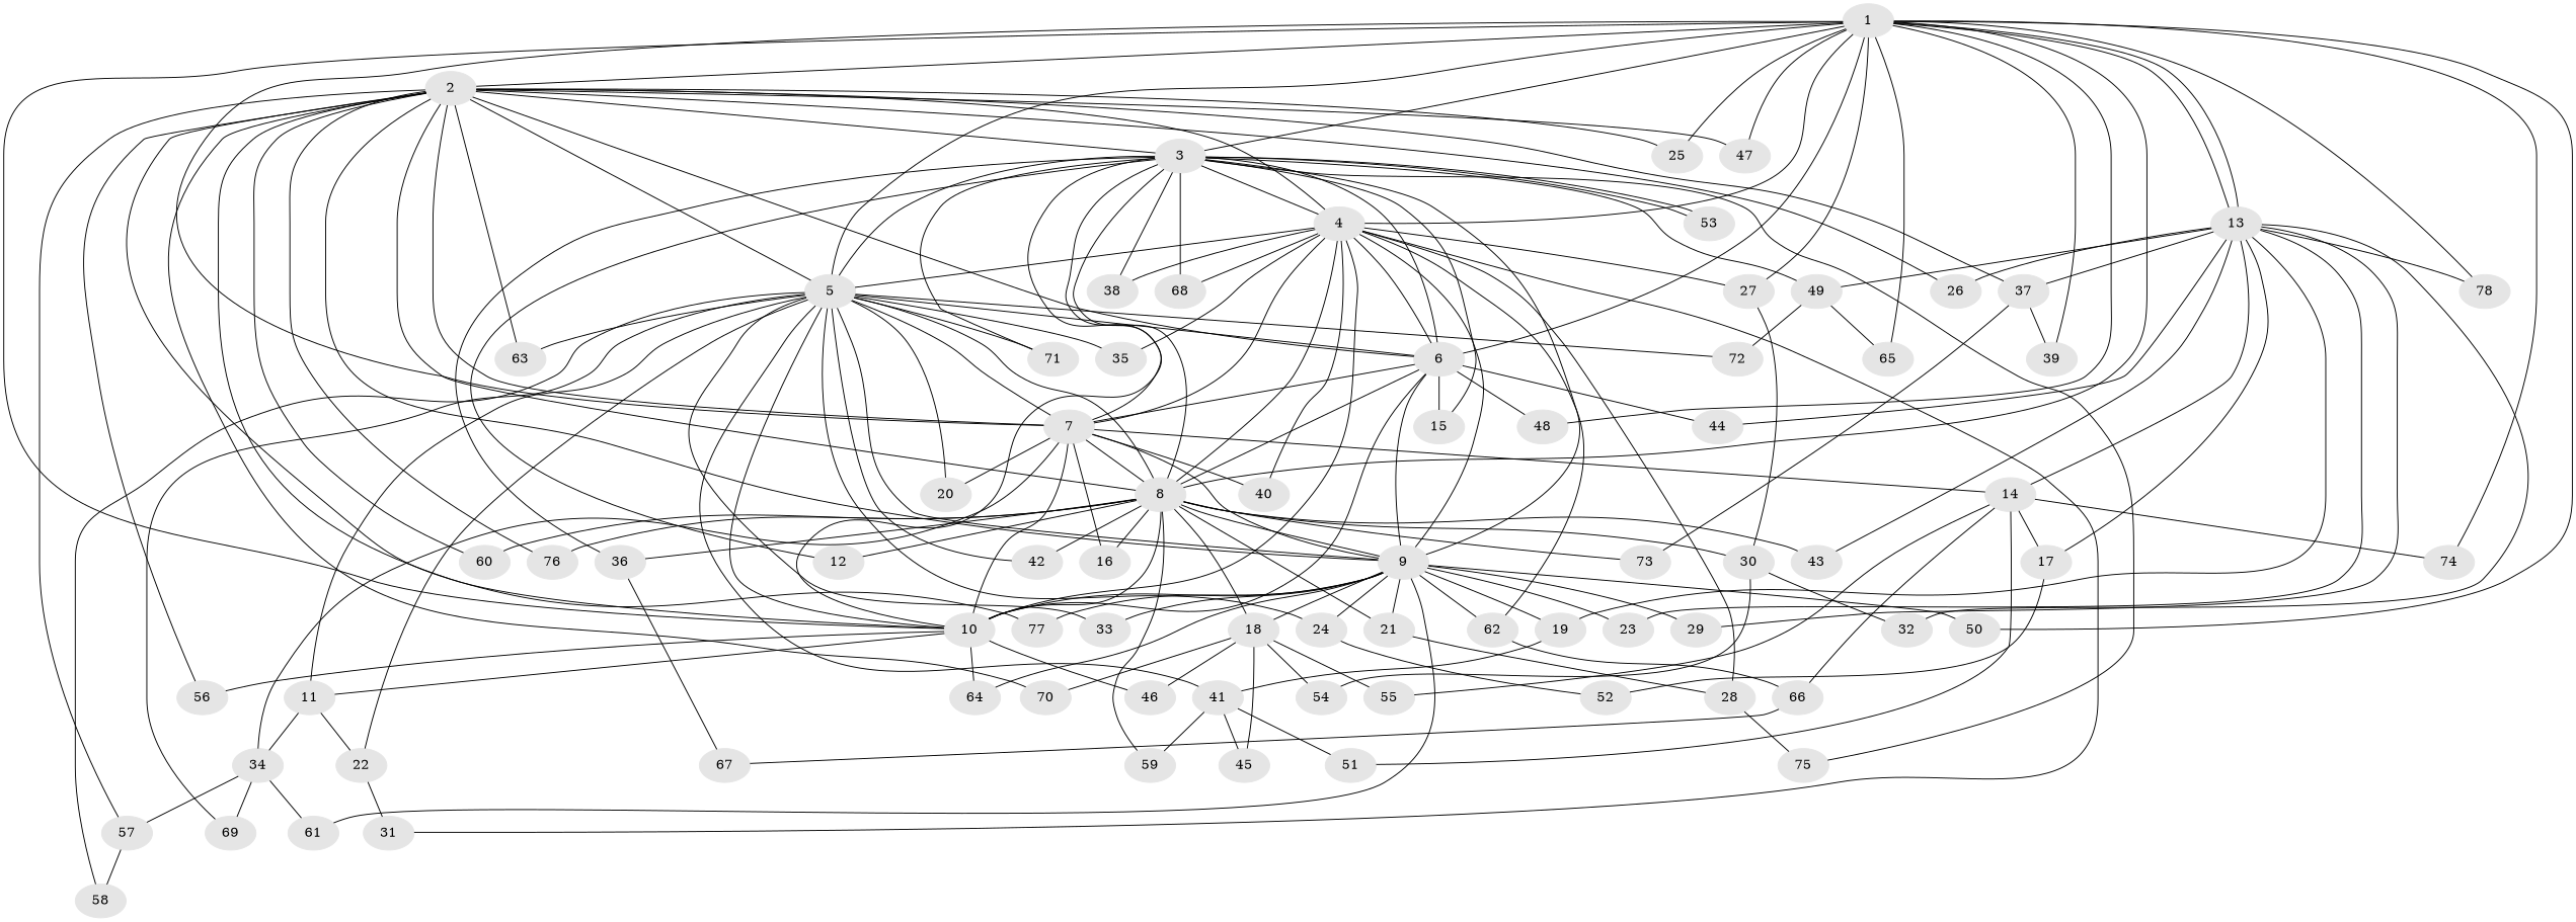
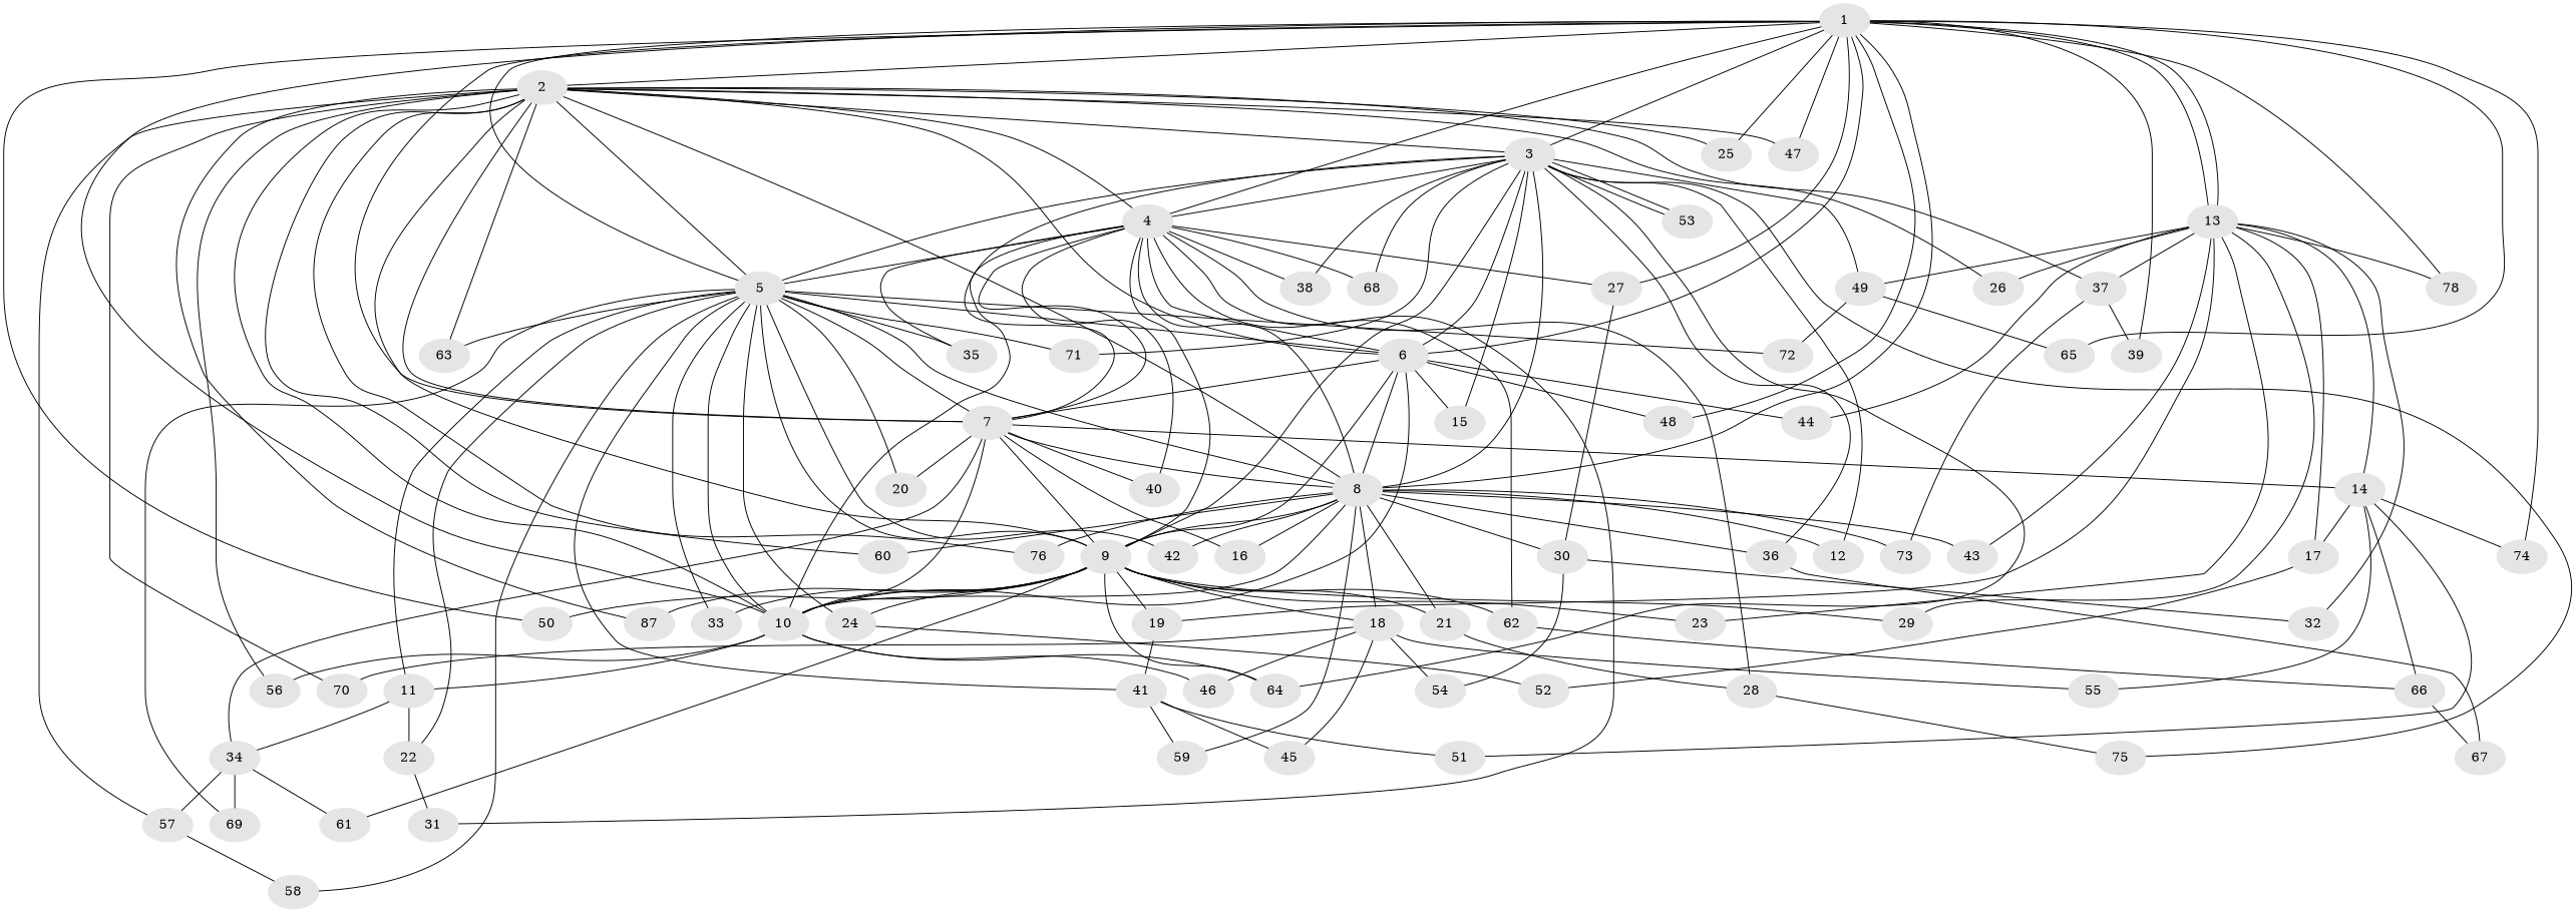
  graph {
    node [color=gray90 style=filled]
    1
    2
    3
    4
    5
    6
    7
    8
    10
    13
    25
    27
    39
    47
    48
    50
    65
    74
    78
    9
    26
    37
    56
    57
    60
    63
    70
    76
-   77
+   77 [label=87]
    12
    15
    36
    38
    49
    53
    68
    71
    75
    28
    31
    35
    40
    62
    11
    20
    22
    24
    33
    41
    42
    58
    69
    72
    44
    14
    16
    34
    18
    21
    30
    43
    59
    73
    19
    23
    29
    61
    64
    46
    17
    32
    67
    66
    52
    51
    45
    55
    54
    1 -- 2
    1 -- 3
    1 -- 4
    1 -- 5
    1 -- 6
    1 -- 7
    1 -- 8
    1 -- 10
    1 -- 13
    1 -- 13
    1 -- 25
    1 -- 27
    1 -- 39
    1 -- 47
    1 -- 48
    1 -- 50
    1 -- 65
    1 -- 74
    1 -- 78
    2 -- 3
    2 -- 4
    2 -- 5
    2 -- 6
    2 -- 7
    2 -- 8
    2 -- 10
    2 -- 25
    2 -- 47
    2 -- 9
    2 -- 26
    2 -- 37
    2 -- 56
    2 -- 57
    2 -- 60
    2 -- 63
    2 -- 70
    2 -- 76
    2 -- 77
    3 -- 4
    3 -- 5
    3 -- 6
    3 -- 7
    3 -- 8
-   3 -- 10
+   3 -- 64
    3 -- 9
    3 -- 12
    3 -- 15
    3 -- 36
    3 -- 38
    3 -- 49
    3 -- 53
    3 -- 53
    3 -- 68
    3 -- 71
    3 -- 75
    4 -- 5
    4 -- 6
    4 -- 7
    4 -- 8
    4 -- 10
    4 -- 27
    4 -- 9
    4 -- 38
    4 -- 68
    4 -- 28
    4 -- 31
    4 -- 35
    4 -- 40
    4 -- 62
    5 -- 6
    5 -- 7
    5 -- 8
    5 -- 10
    5 -- 9
    5 -- 63
    5 -- 71
    5 -- 35
    5 -- 11
    5 -- 20
    5 -- 22
    5 -- 24
    5 -- 33
    5 -- 41
    5 -- 42
    5 -- 58
    5 -- 69
    5 -- 72
    6 -- 7
    6 -- 8
    6 -- 10
    6 -- 48
    6 -- 9
    6 -- 15
    6 -- 44
    7 -- 8
    7 -- 10
    7 -- 9
    7 -- 40
    7 -- 20
    7 -- 14
    7 -- 16
    7 -- 34
    8 -- 10
    8 -- 9
    8 -- 60
    8 -- 76
    8 -- 12
    8 -- 36
    8 -- 42
    8 -- 16
    8 -- 18
    8 -- 21
    8 -- 30
    8 -- 43
    8 -- 59
    8 -- 73
    10 -- 56
    10 -- 11
    10 -- 64
    10 -- 46
    13 -- 78
    13 -- 26
    13 -- 37
    13 -- 49
    13 -- 44
    13 -- 14
    13 -- 43
    13 -- 19
    13 -- 23
    13 -- 29
    13 -- 17
    13 -- 32
    27 -- 30
    9 -- 10
    9 -- 50
    9 -- 77
    9 -- 62
    9 -- 24
    9 -- 33
    9 -- 18
    9 -- 21
    9 -- 19
    9 -- 23
    9 -- 29
    9 -- 61
    9 -- 64
    37 -- 39
    37 -- 73
    57 -- 58
    36 -- 67
    49 -- 65
    49 -- 72
    28 -- 75
    62 -- 66
    11 -- 22
    11 -- 34
    22 -- 31
    24 -- 52
    41 -- 59
    41 -- 51
    41 -- 45
    14 -- 74
    14 -- 17
    14 -- 66
    14 -- 51
    14 -- 55
    34 -- 57
    34 -- 69
    34 -- 61
    18 -- 70
    18 -- 46
    18 -- 45
    18 -- 55
    18 -- 54
    21 -- 28
    30 -- 32
    30 -- 54
    19 -- 41
    17 -- 52
    66 -- 67
  }
